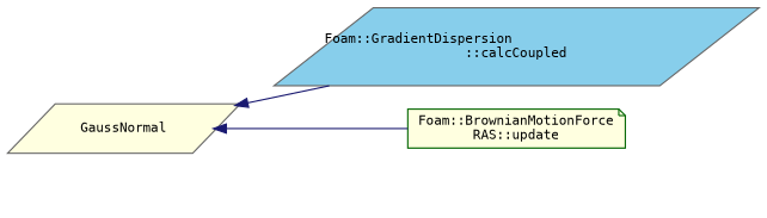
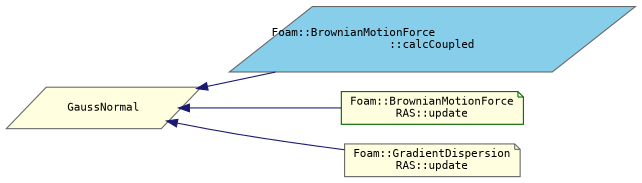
  digraph {
    fontname="DejaVu Sans Mono"
    rankdir=LR
    node [color=gray40 fillcolor=lightyellow fontname="DejaVu Sans Mono" fontsize=10 shape=parallelogram style=filled]
    edge [color=midnightblue dir=back fontname="DejaVu Sans Mono" fontsize=10 labelfontname=Helvetica labelfontsize=10 style=solid]
    n1 [fontcolor=black height=0.2 label=GaussNormal width=0.4]
-   n2 [fillcolor=skyblue height=0.2 label="Foam::GradientDispersion\l::calcCoupled" width=0.4]
+   n2 [fillcolor=skyblue height=0.2 label="Foam::BrownianMotionForce\l::calcCoupled" width=0.4]
    n3 [color=darkgreen height=0.2 label="Foam::BrownianMotionForce\lRAS::update" shape=note width=0.4]
+   n4 [height=0.2 label="Foam::GradientDispersion\lRAS::update" shape=note width=0.4]
    n1 -> n2
    n1 -> n3
+   n1 -> n4
  }
